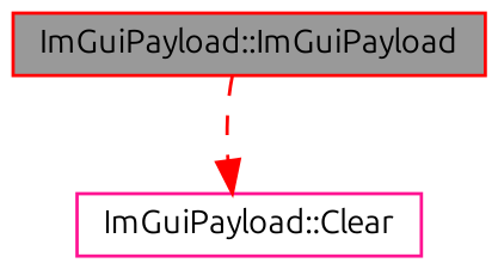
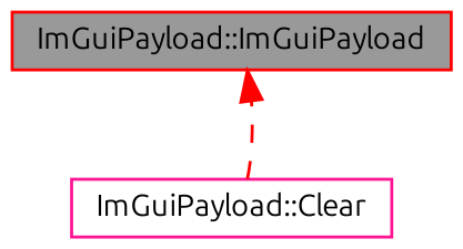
  digraph {
    rankdir=TB
    fontname=Ubuntu
    node [fontname=Ubuntu fontsize=10 shape=box style=filled]
    n1 [color=red fillcolor=grey60 fontcolor=black height=0.2 label="ImGuiPayload::ImGuiPayload" width=0.4]
    n2 [color=deeppink fillcolor=white height=0.2 label="ImGuiPayload::Clear" width=0.4]
-   n1 -> n2 [color=red fontname=Ubuntu fontsize=10 labelfontname=Helvetica labelfontsize=10 style=dashed]
+   n2 -> n1 [color=red fontname=Ubuntu fontsize=10 labelfontname=Helvetica labelfontsize=10 style=dashed]
  }
